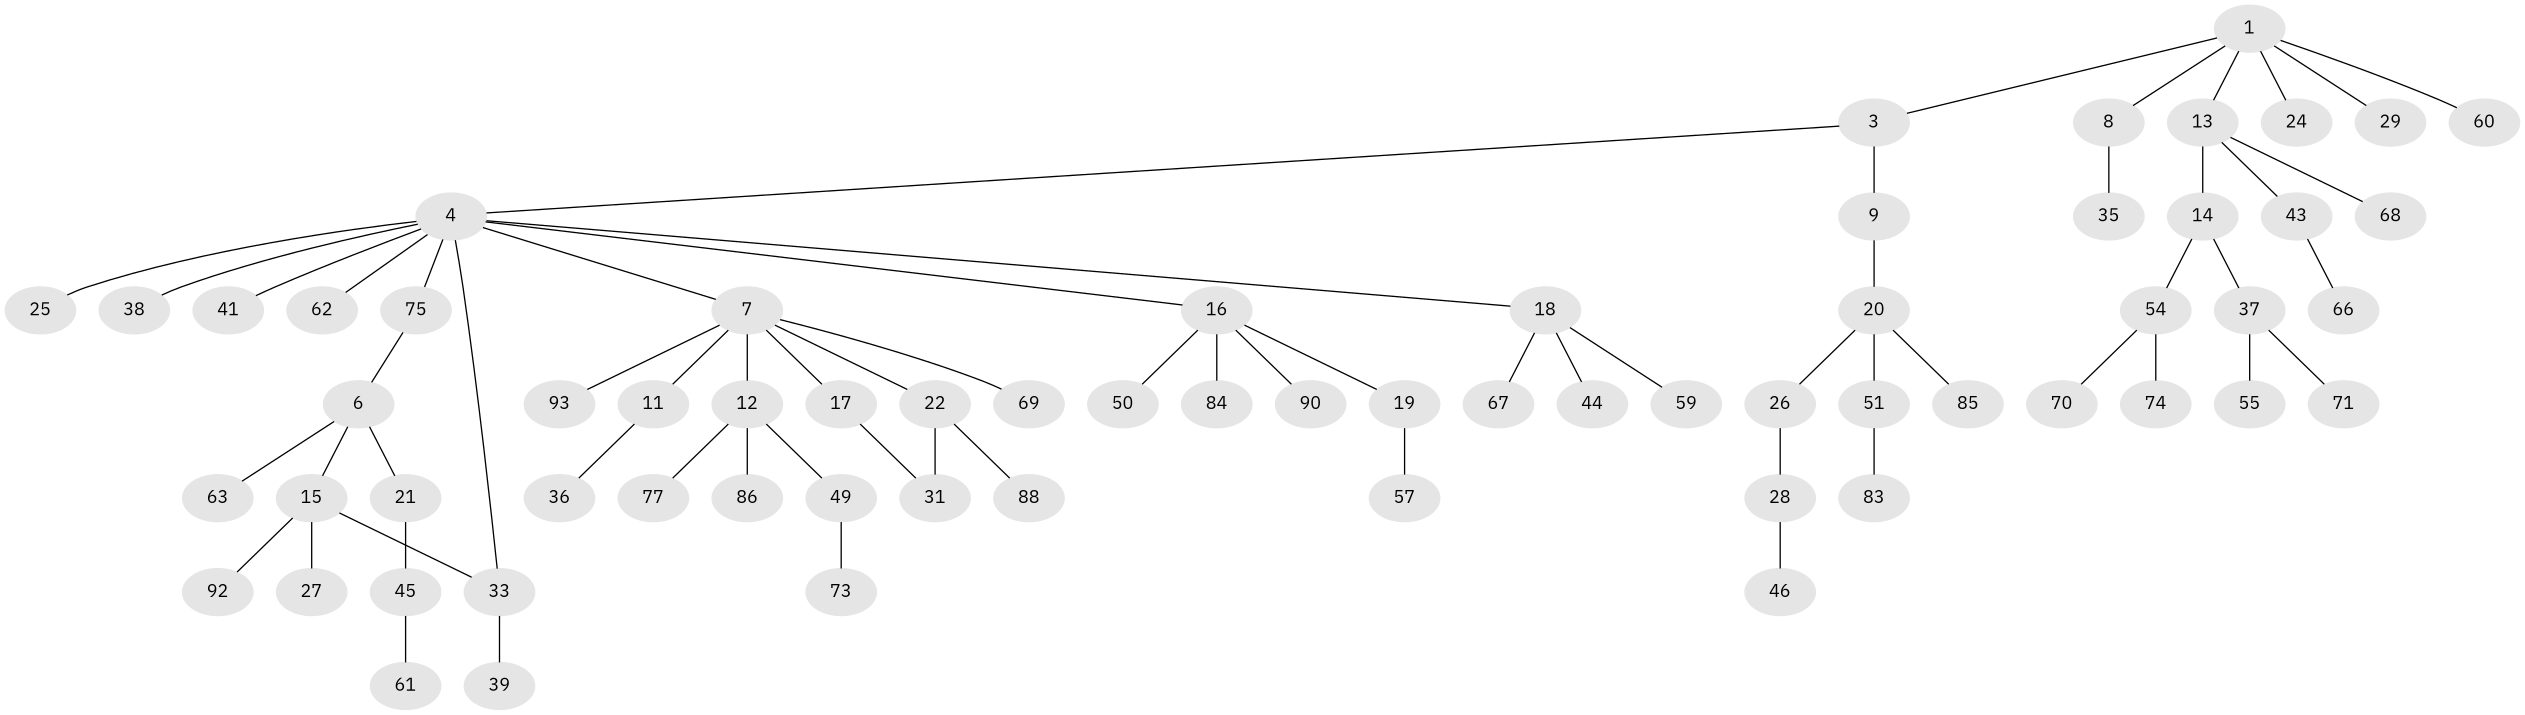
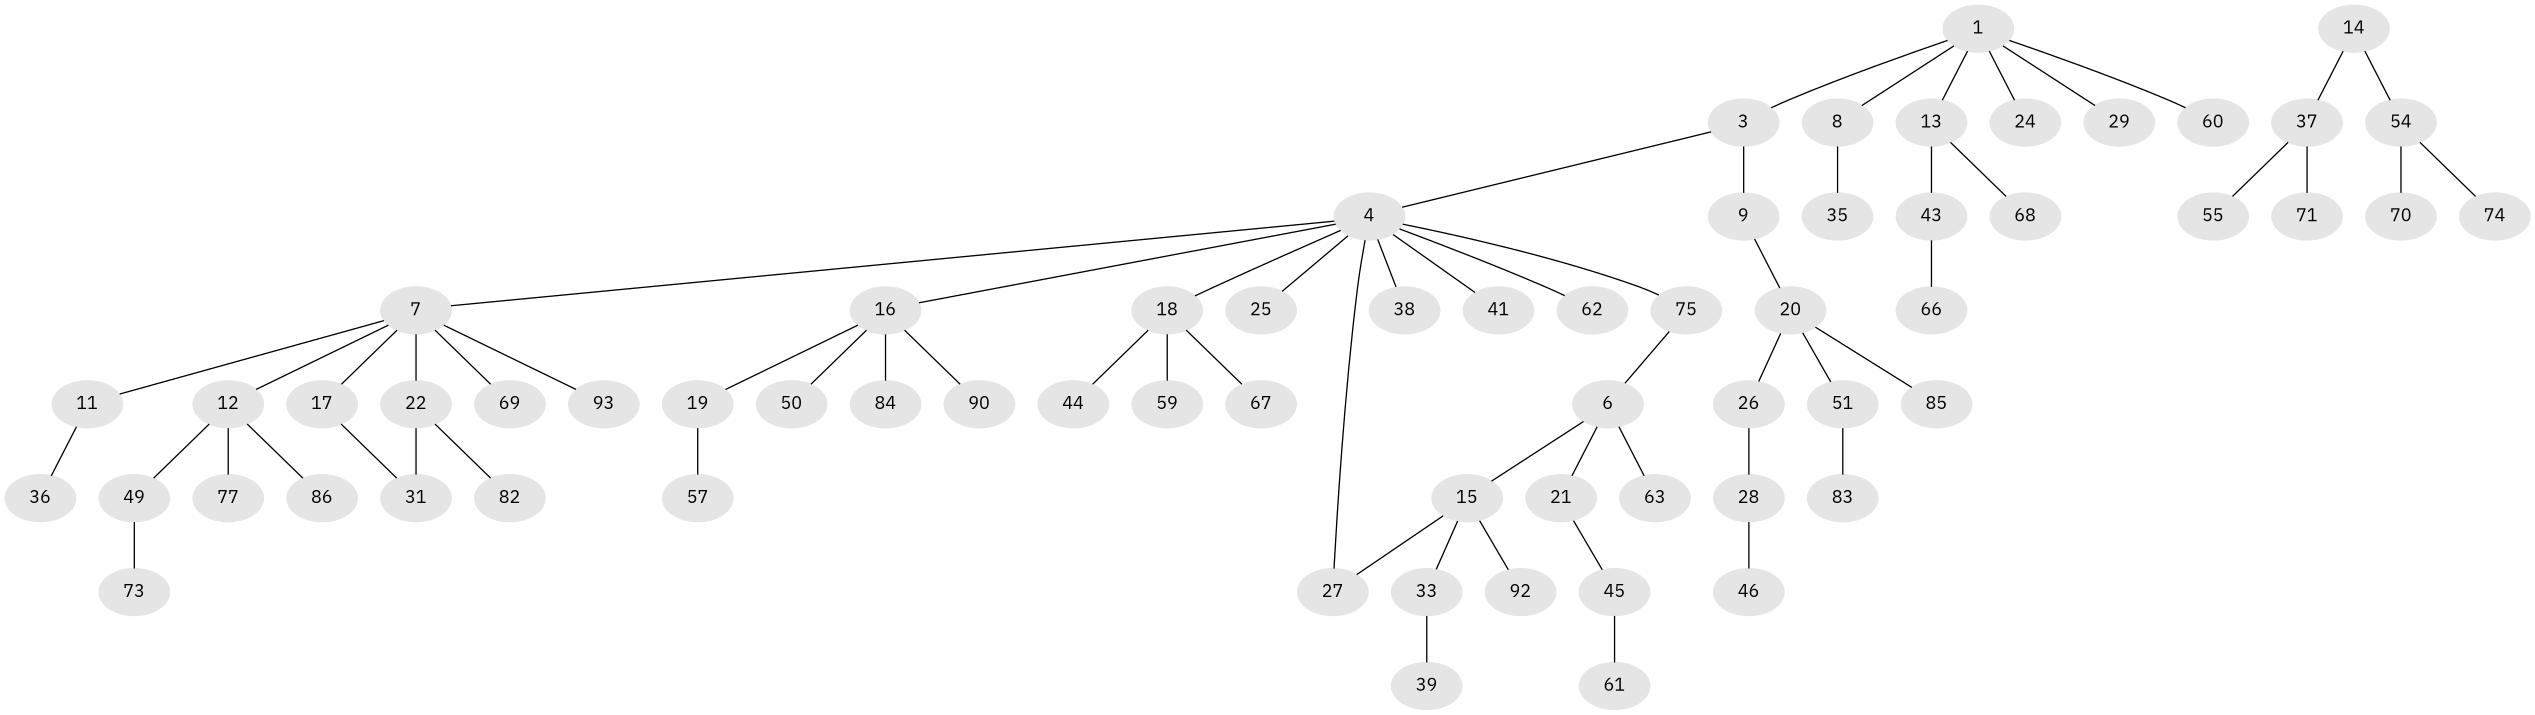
  graph {
    fontname="IBM Plex Sans"
    node [color=gray90 fontname="IBM Plex Sans" style=filled]
    edge [fontname="IBM Plex Sans"]
    1 [super="+2"]
    3
    8
    13 [super="+33"]
    24
    29
    60
    4 [super="+5"]
    9
    35
    14
    43
    68 [super="+79"]
    7 [super="+10"]
    16 [super="+30"]
    18 [super="+32"]
    25
    27 [super="+58"]
    38
    41 [super="+91"]
    62
    75
    20 [super="+65"]
    6 [super="+47"]
    15 [super="+48"]
    21 [super="+23"]
    63
    11 [super="+94"]
    12 [super="+40"]
    17 [super="+56"]
    22 [super="+72"]
    69
    93
    19 [super="+76"]
    50
    84
    90
    44
    59
    67 [super="+89"]
    n41 [label=33]
    92 [super="+95"]
    45 [super="+53"]
    36
    49
    77
    n47 [label=86]
    31
-   82 [super="+87" label=88]
+   82 [super="+87"]
    26
    51
    85 [super="+86"]
    73
    37 [super="+42"]
    54
    66
    55 [super="+61"]
    71
    70
    74
    39 [super="+80"]
    57 [super="+78"]
    28 [super="+52"]
    83 [super="+88"]
    n65 [label=61]
    46
    1 -- 3
    1 -- 8
    1 -- 13
    1 -- 24
    1 -- 29
    1 -- 60
    3 -- 4
    3 -- 9
    8 -- 35
-   13 -- 14
    13 -- 43
    13 -- 68
    4 -- 7
    4 -- 16
    4 -- 18
    4 -- 25
-   4 -- n41
+   4 -- 27
    4 -- 38
    4 -- 41
    4 -- 62
    4 -- 75
    9 -- 20
    14 -- 37
    14 -- 54
    43 -- 66
    7 -- 11
    7 -- 12
    7 -- 17
    7 -- 22
    7 -- 69
    7 -- 93
    16 -- 19
    16 -- 50
    16 -- 84
    16 -- 90
    18 -- 44
    18 -- 59
    18 -- 67
    75 -- 6
    20 -- 26
    20 -- 51
    20 -- 85
    6 -- 15
    6 -- 21
    6 -- 63
    15 -- 27
    15 -- n41
    15 -- 92
    21 -- 45
    11 -- 36
    12 -- 49
    12 -- 77
    12 -- n47
    17 -- 31
    22 -- 31
    22 -- 82
    19 -- 57
    n41 -- 39
    45 -- n65
    49 -- 73
    26 -- 28
    51 -- 83
    37 -- 55
    37 -- 71
    54 -- 70
    54 -- 74
    28 -- 46
  }
